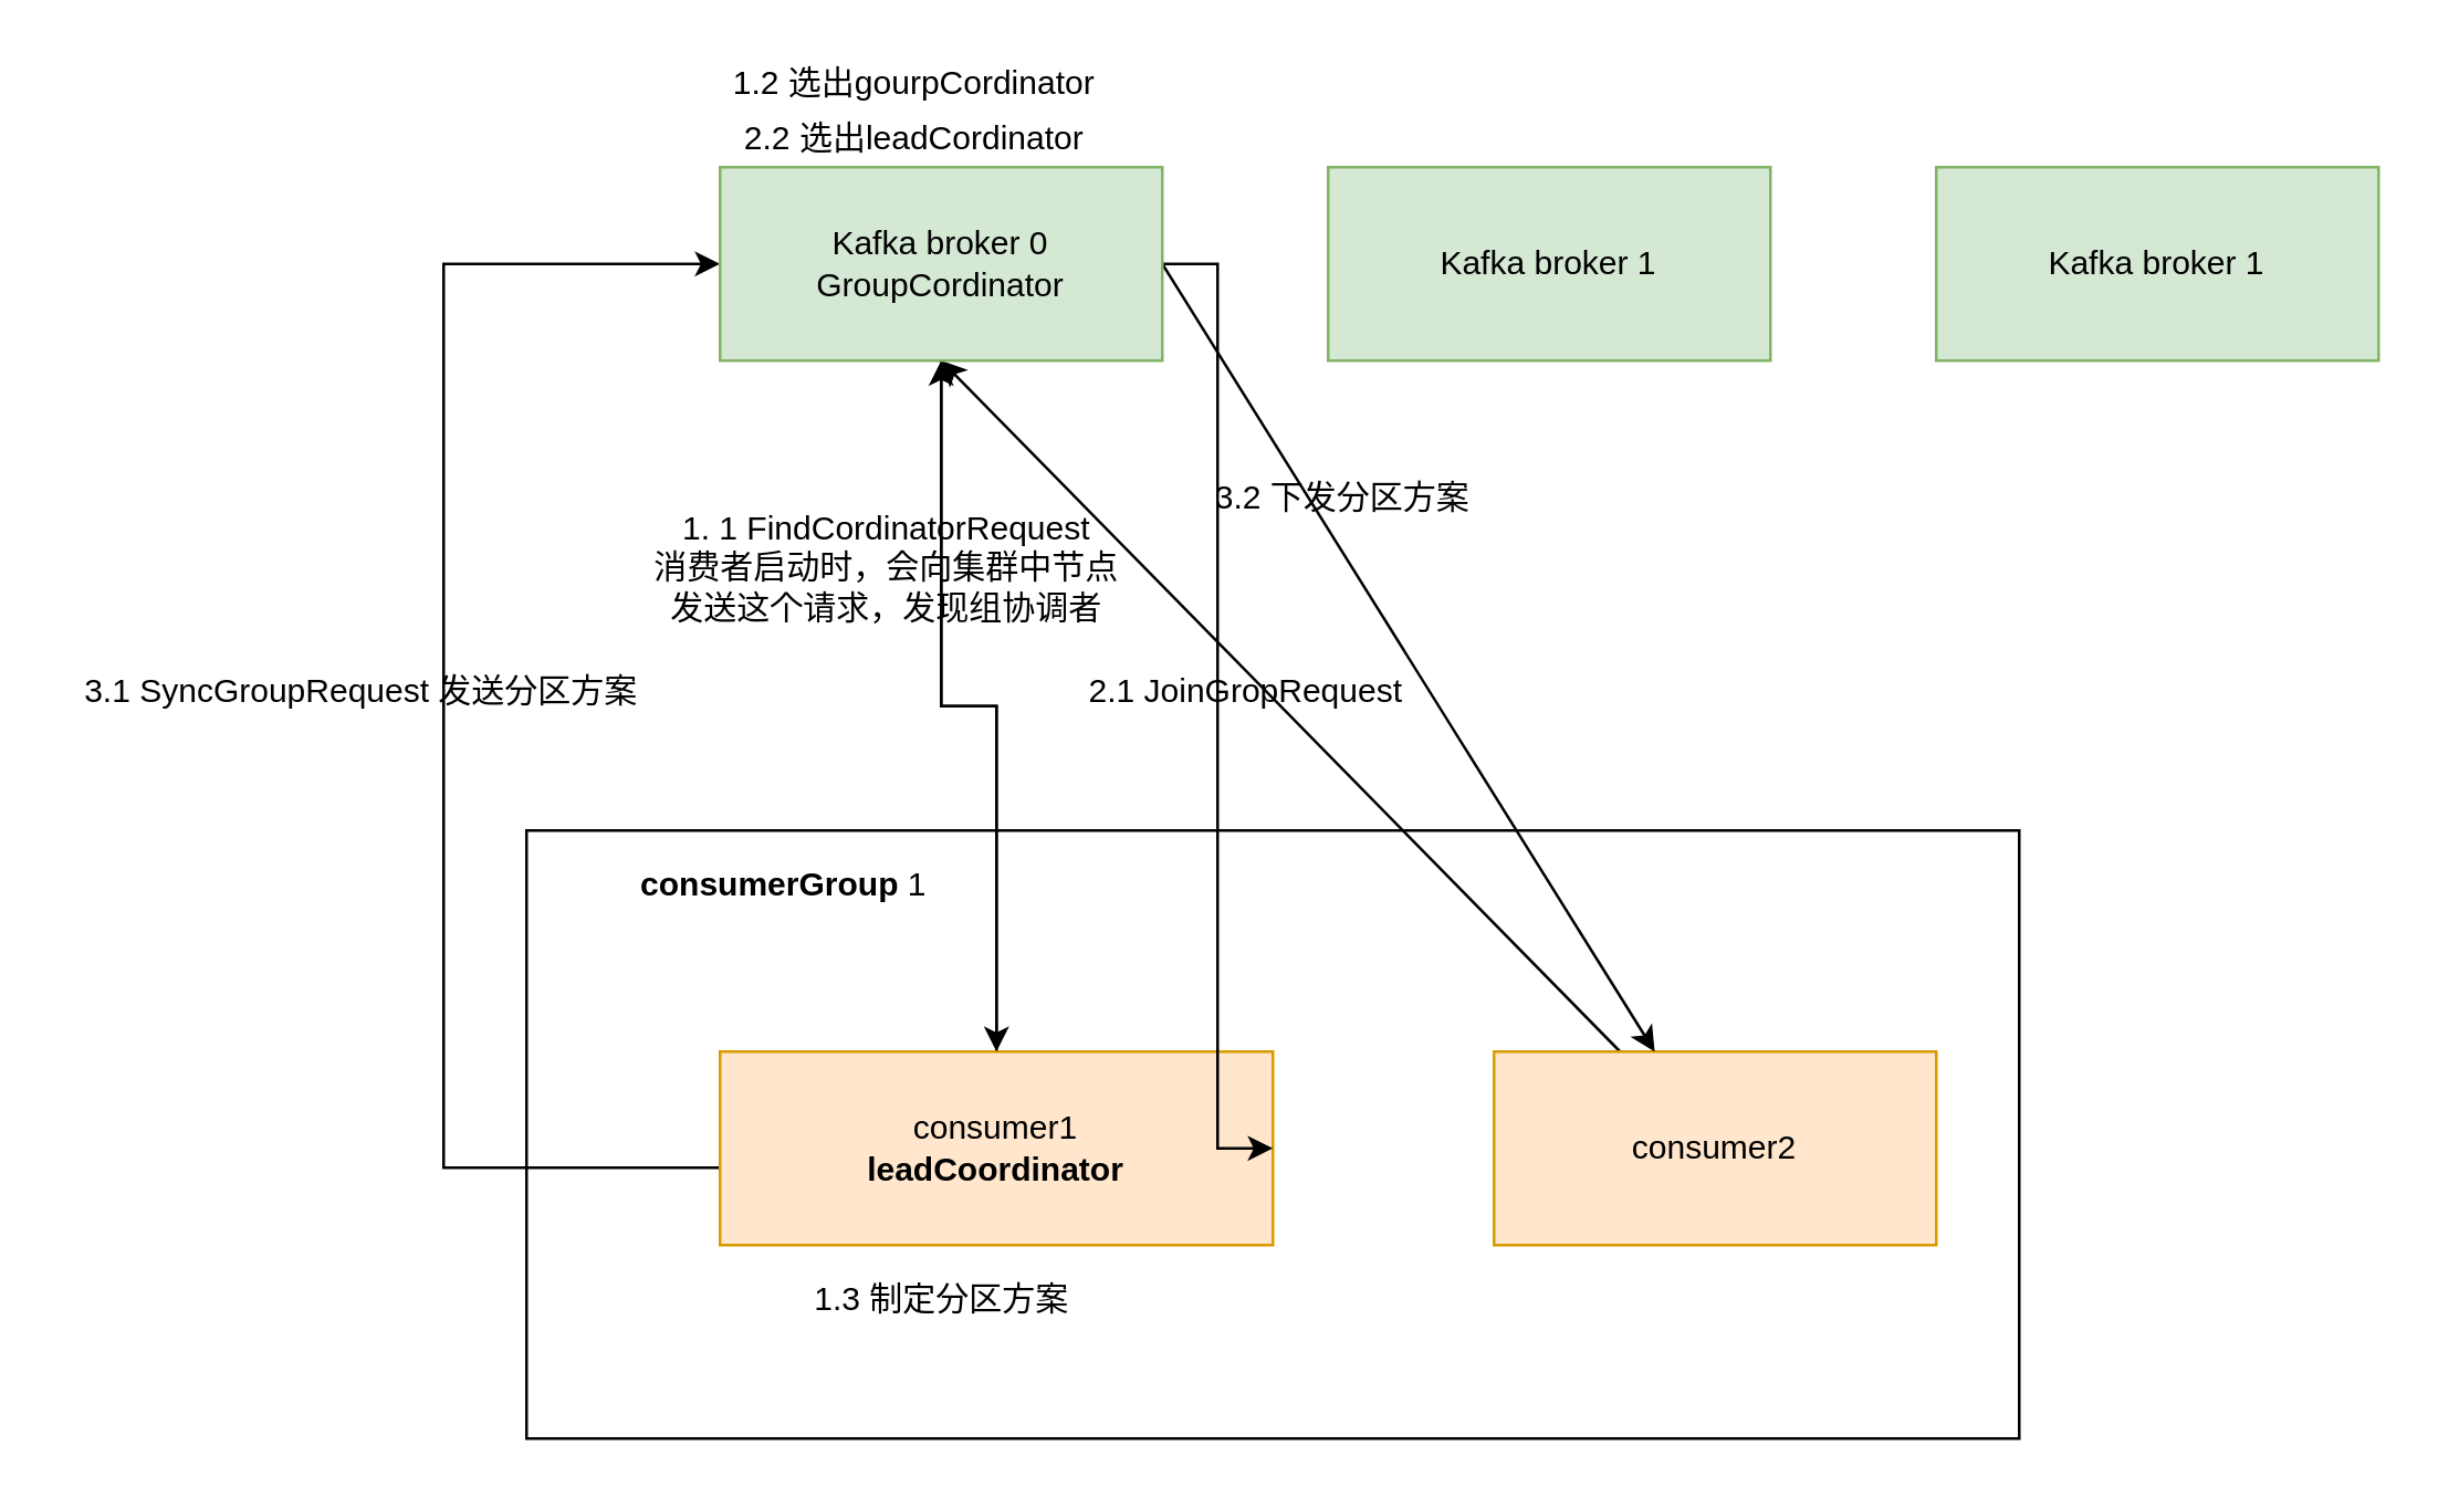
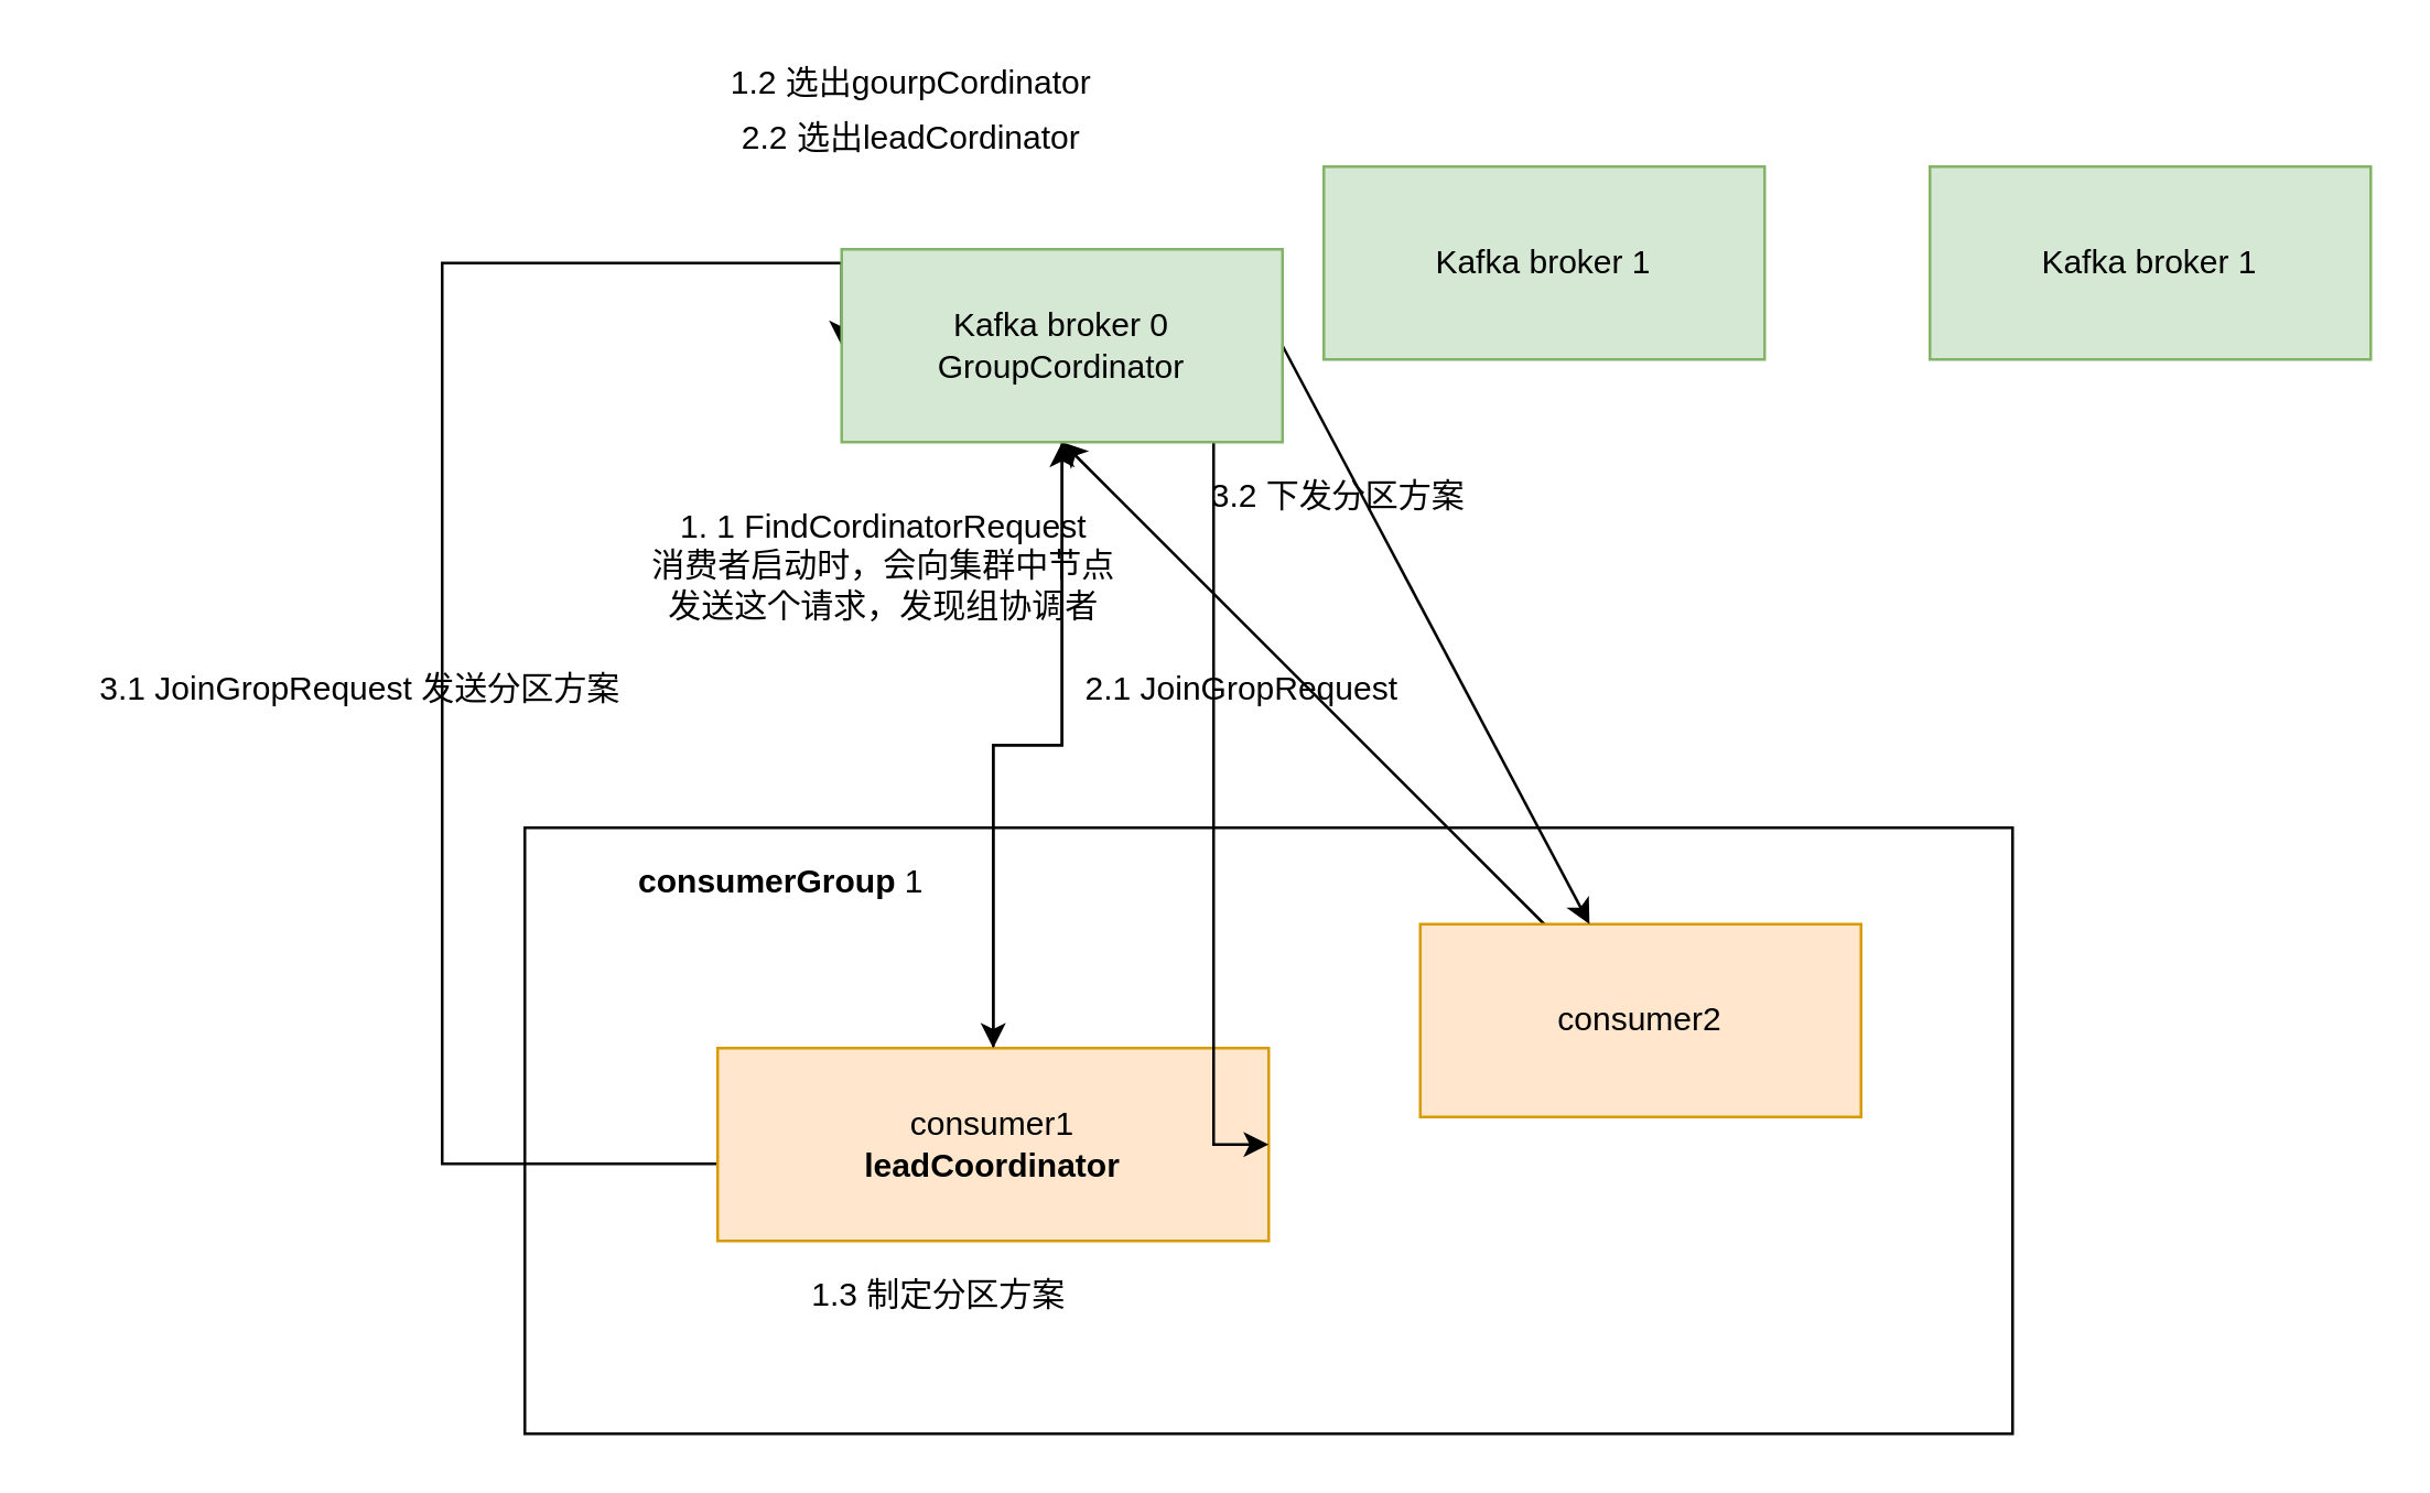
  <mxCell id="0" />
  <mxCell id="1" parent="0" />
  <mxCell id="2" value="" style="rounded=0;whiteSpace=wrap;html=1;" vertex="1" parent="1"><mxGeometry x="190" y="300" width="540" height="220" as="geometry" /></mxCell>
  <mxCell id="3" style="edgeStyle=orthogonalEdgeStyle;rounded=0;orthogonalLoop=1;jettySize=auto;html=1;" edge="1" parent="1" source="5" target="12"><mxGeometry relative="1" as="geometry" /></mxCell>
  <mxCell id="4" style="edgeStyle=orthogonalEdgeStyle;rounded=0;orthogonalLoop=1;jettySize=auto;html=1;entryX=0;entryY=0.5;entryDx=0;entryDy=0;exitX=0.012;exitY=0.6;exitDx=0;exitDy=0;exitPerimeter=0;" edge="1" parent="1" source="5" target="12"><mxGeometry relative="1" as="geometry"><Array as="points"><mxPoint x="160" y="422" /><mxPoint x="160" y="95" /></Array></mxGeometry></mxCell>
  <mxCell id="5" value="consumer1&lt;br&gt;&lt;b&gt;leadCoordinator&lt;/b&gt;" style="rounded=0;whiteSpace=wrap;html=1;fillColor=#ffe6cc;strokeColor=#d79b00;" vertex="1" parent="1"><mxGeometry x="260" y="380" width="200" height="70" as="geometry" /></mxCell>
  <mxCell id="6" style="rounded=0;orthogonalLoop=1;jettySize=auto;html=1;entryX=0.5;entryY=1;entryDx=0;entryDy=0;" edge="1" parent="1" source="7" target="12"><mxGeometry relative="1" as="geometry" /></mxCell>
- <mxCell id="7" value="consumer2" style="rounded=0;whiteSpace=wrap;html=1;fillColor=#ffe6cc;strokeColor=#d79b00;" vertex="1" parent="1"><mxGeometry x="540" y="380" width="160" height="70" as="geometry" /></mxCell>
+ <mxCell id="7" value="consumer2" style="rounded=0;whiteSpace=wrap;html=1;fillColor=#ffe6cc;strokeColor=#d79b00;" vertex="1" parent="1"><mxGeometry x="515" y="335" width="160" height="70" as="geometry" /></mxCell>
  <mxCell id="8" value="&lt;b&gt;consumerGroup &lt;/b&gt;1&amp;nbsp;" style="text;html=1;strokeColor=none;fillColor=none;align=center;verticalAlign=middle;whiteSpace=wrap;rounded=0;" vertex="1" parent="1"><mxGeometry x="230" y="310" width="110" height="20" as="geometry" /></mxCell>
  <mxCell id="9" style="edgeStyle=orthogonalEdgeStyle;rounded=0;orthogonalLoop=1;jettySize=auto;html=1;" edge="1" parent="1" source="12" target="5"><mxGeometry relative="1" as="geometry" /></mxCell>
  <mxCell id="10" style="edgeStyle=orthogonalEdgeStyle;rounded=0;orthogonalLoop=1;jettySize=auto;html=1;entryX=1;entryY=0.5;entryDx=0;entryDy=0;" edge="1" parent="1" source="12" target="5"><mxGeometry relative="1" as="geometry"><Array as="points"><mxPoint x="440" y="95" /><mxPoint x="440" y="415" /></Array></mxGeometry></mxCell>
  <mxCell id="11" style="rounded=0;orthogonalLoop=1;jettySize=auto;html=1;exitX=1;exitY=0.5;exitDx=0;exitDy=0;" edge="1" parent="1" source="12" target="7"><mxGeometry relative="1" as="geometry" /></mxCell>
- <mxCell id="12" value="Kafka broker 0&lt;br&gt;GroupCordinator" style="rounded=0;whiteSpace=wrap;html=1;fillColor=#d5e8d4;strokeColor=#82b366;" vertex="1" parent="1"><mxGeometry x="260" y="60" width="160" height="70" as="geometry" /></mxCell>
+ <mxCell id="12" value="Kafka broker 0&lt;br&gt;GroupCordinator" style="rounded=0;whiteSpace=wrap;html=1;fillColor=#d5e8d4;strokeColor=#82b366;" vertex="1" parent="1"><mxGeometry x="305" y="90" width="160" height="70" as="geometry" /></mxCell>
  <mxCell id="13" value="Kafka broker 1" style="rounded=0;whiteSpace=wrap;html=1;fillColor=#d5e8d4;strokeColor=#82b366;" vertex="1" parent="1"><mxGeometry x="480" y="60" width="160" height="70" as="geometry" /></mxCell>
  <mxCell id="14" value="Kafka broker 1" style="rounded=0;whiteSpace=wrap;html=1;fillColor=#d5e8d4;strokeColor=#82b366;" vertex="1" parent="1"><mxGeometry x="700" y="60" width="160" height="70" as="geometry" /></mxCell>
  <mxCell id="15" value="1. 1 FindCordinatorRequest&lt;br&gt;消费者启动时，会向集群中节点&lt;br&gt;发送这个请求，发现组协调者" style="text;html=1;align=center;verticalAlign=middle;resizable=0;points=[];autosize=1;" vertex="1" parent="1"><mxGeometry x="230" y="180" width="180" height="50" as="geometry" /></mxCell>
  <mxCell id="16" value="2.1 JoinGropRequest" style="text;html=1;align=center;verticalAlign=middle;resizable=0;points=[];autosize=1;" vertex="1" parent="1"><mxGeometry x="385" y="240" width="130" height="20" as="geometry" /></mxCell>
  <mxCell id="17" value="2.2 选出leadCordinator" style="text;html=1;align=center;verticalAlign=middle;resizable=0;points=[];autosize=1;" vertex="1" parent="1"><mxGeometry x="260" y="40" width="140" height="20" as="geometry" /></mxCell>
- <mxCell id="18" value="3.1 SyncGroupRequest 发送分区方案" style="text;html=1;align=center;verticalAlign=middle;resizable=0;points=[];autosize=1;" vertex="1" parent="1"><mxGeometry x="20" y="240" width="220" height="20" as="geometry" /></mxCell>
+ <mxCell id="18" value="3.1 JoinGropRequest 发送分区方案" style="text;html=1;align=center;verticalAlign=middle;resizable=0;points=[];autosize=1;" vertex="1" parent="1"><mxGeometry x="20" y="240" width="220" height="20" as="geometry" /></mxCell>
  <mxCell id="19" value="3.2 下发分区方案" style="text;html=1;align=center;verticalAlign=middle;resizable=0;points=[];autosize=1;" vertex="1" parent="1"><mxGeometry x="430" y="170" width="110" height="20" as="geometry" /></mxCell>
  <mxCell id="20" value="1.2 选出gourpCordinator" style="text;html=1;align=center;verticalAlign=middle;resizable=0;points=[];autosize=1;" vertex="1" parent="1"><mxGeometry x="255" y="20" width="150" height="20" as="geometry" /></mxCell>
  <mxCell id="21" value="1.3 制定分区方案" style="text;html=1;align=center;verticalAlign=middle;resizable=0;points=[];autosize=1;" vertex="1" parent="1"><mxGeometry x="285" y="460" width="110" height="20" as="geometry" /></mxCell>
